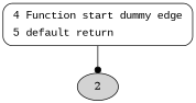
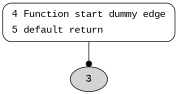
  digraph {
    n1 [fillcolor=white fontname="Courier New" label=<<table border="0" cellborder="0" cellpadding="3" bgcolor="white"><tr><td align="right">4</td><td align="left">Function start dummy edge</td></tr><tr><td align="right">5</td><td align="left">default return</td></tr></table>> penwidth=1 shape=Mrecord style="filled,bold"]
-   3 [style=filled fillcolor=lightgrey label=2]
+   3 [style=filled fillcolor=lightgrey]
    n1 -> 3 [arrowhead=dot]
  }
